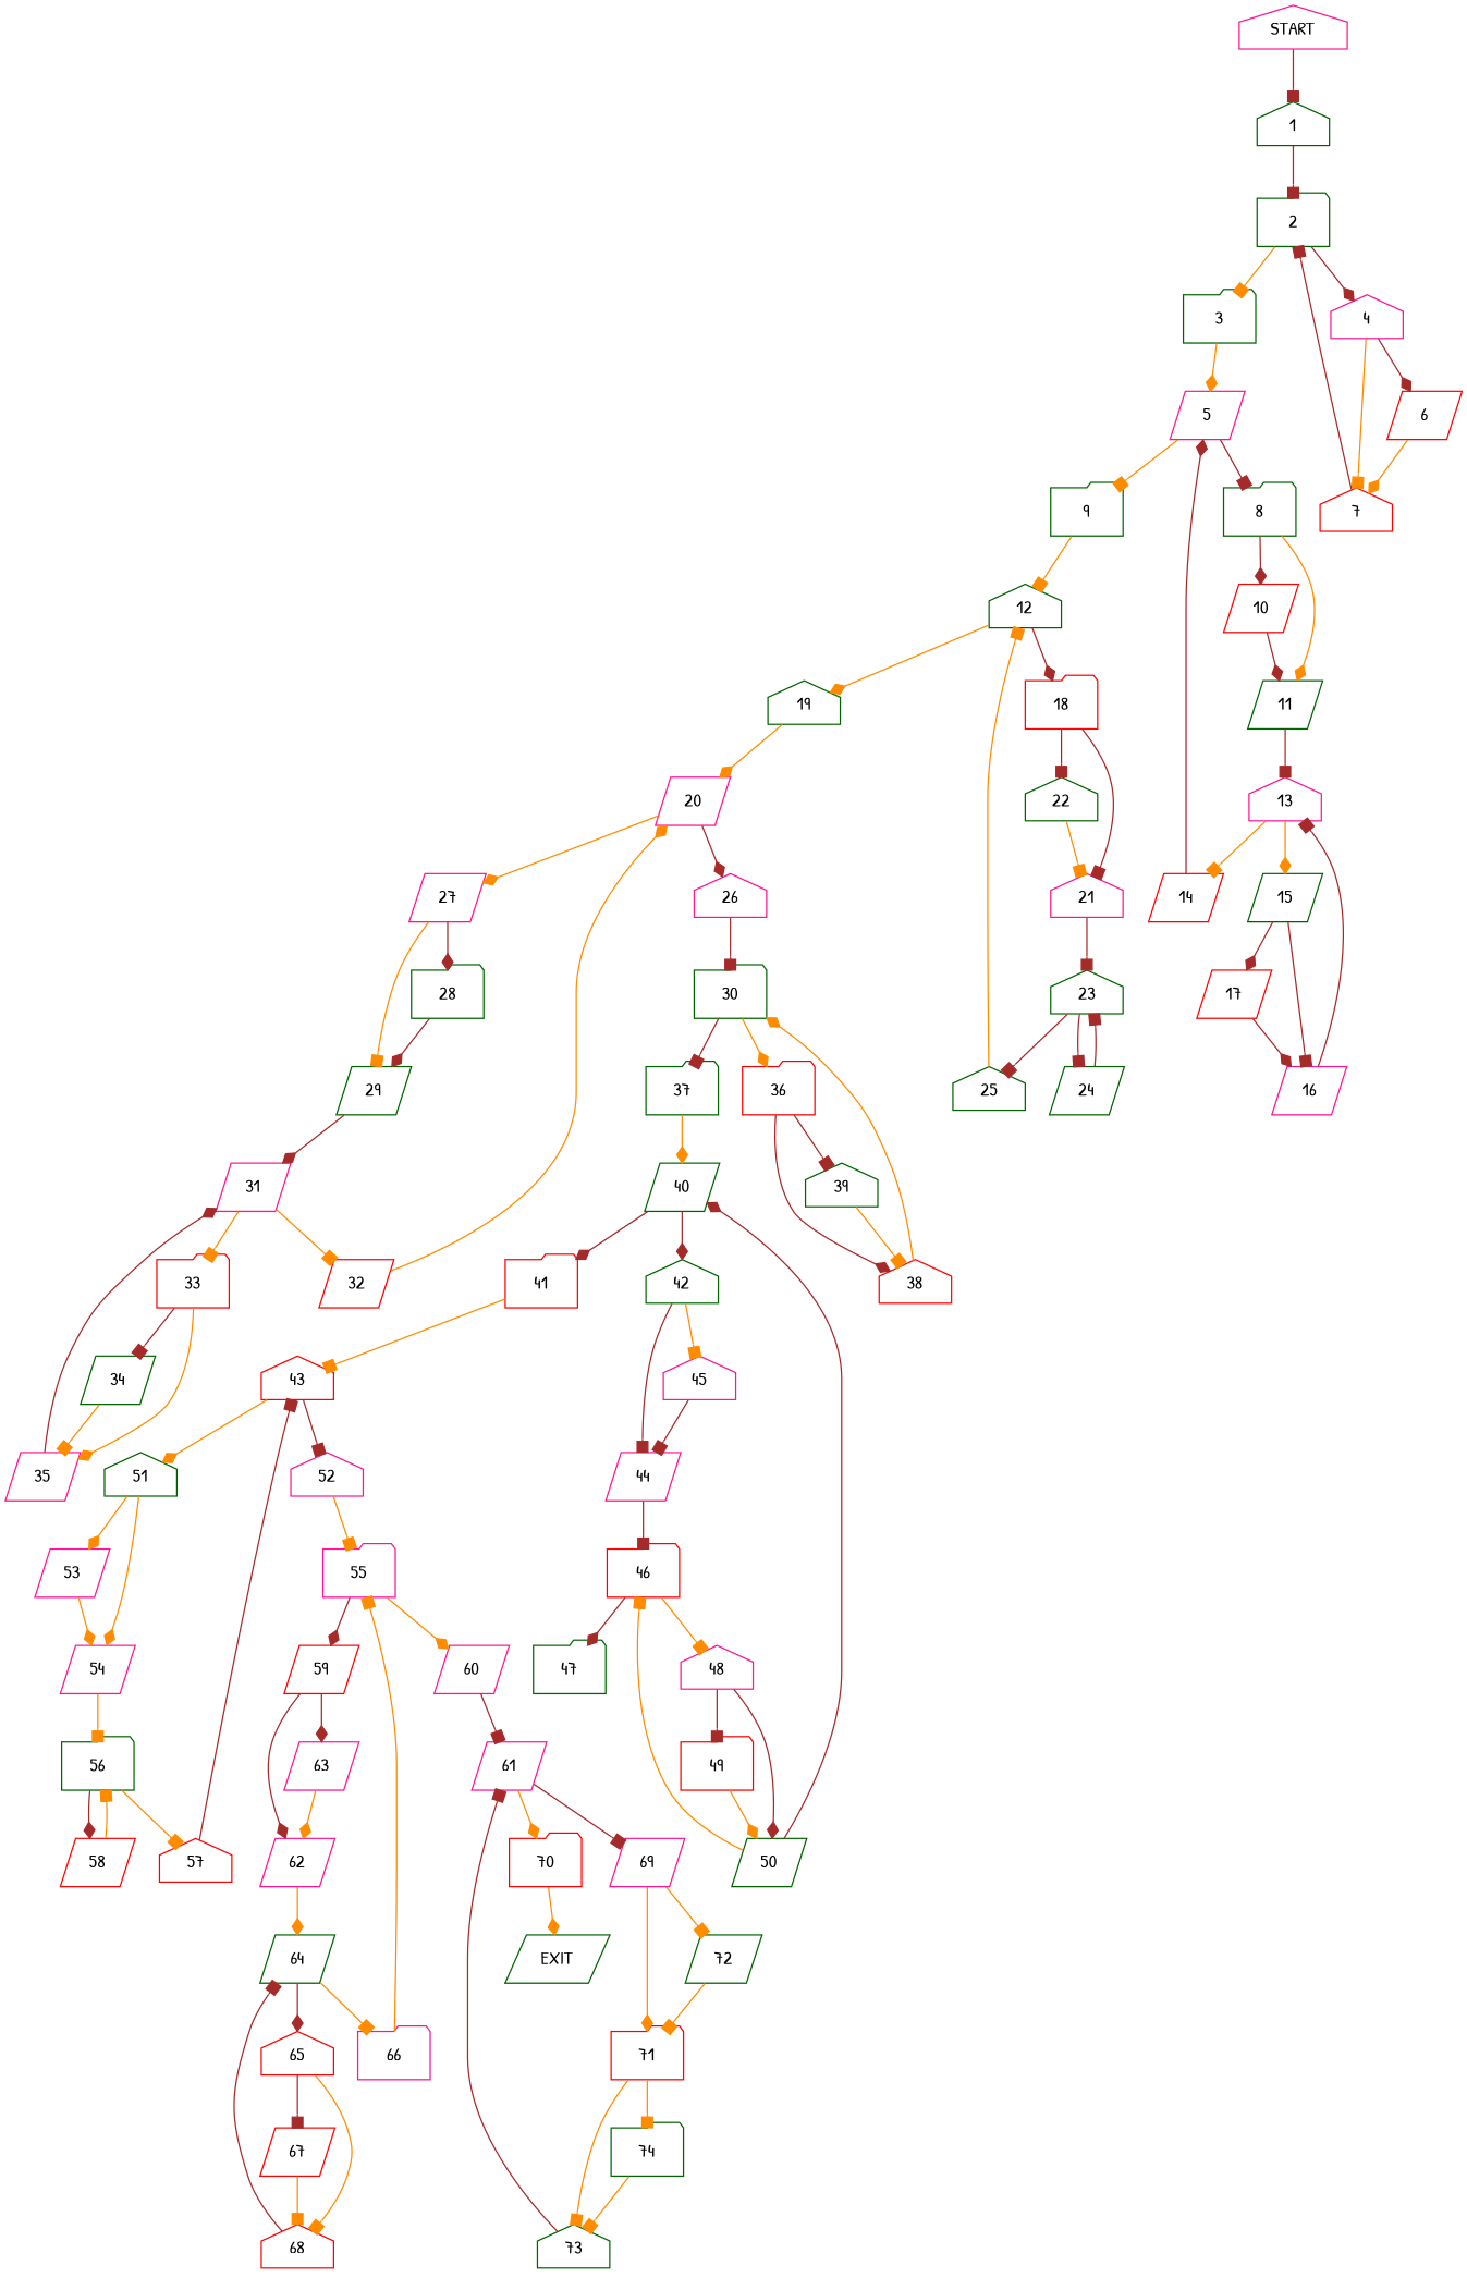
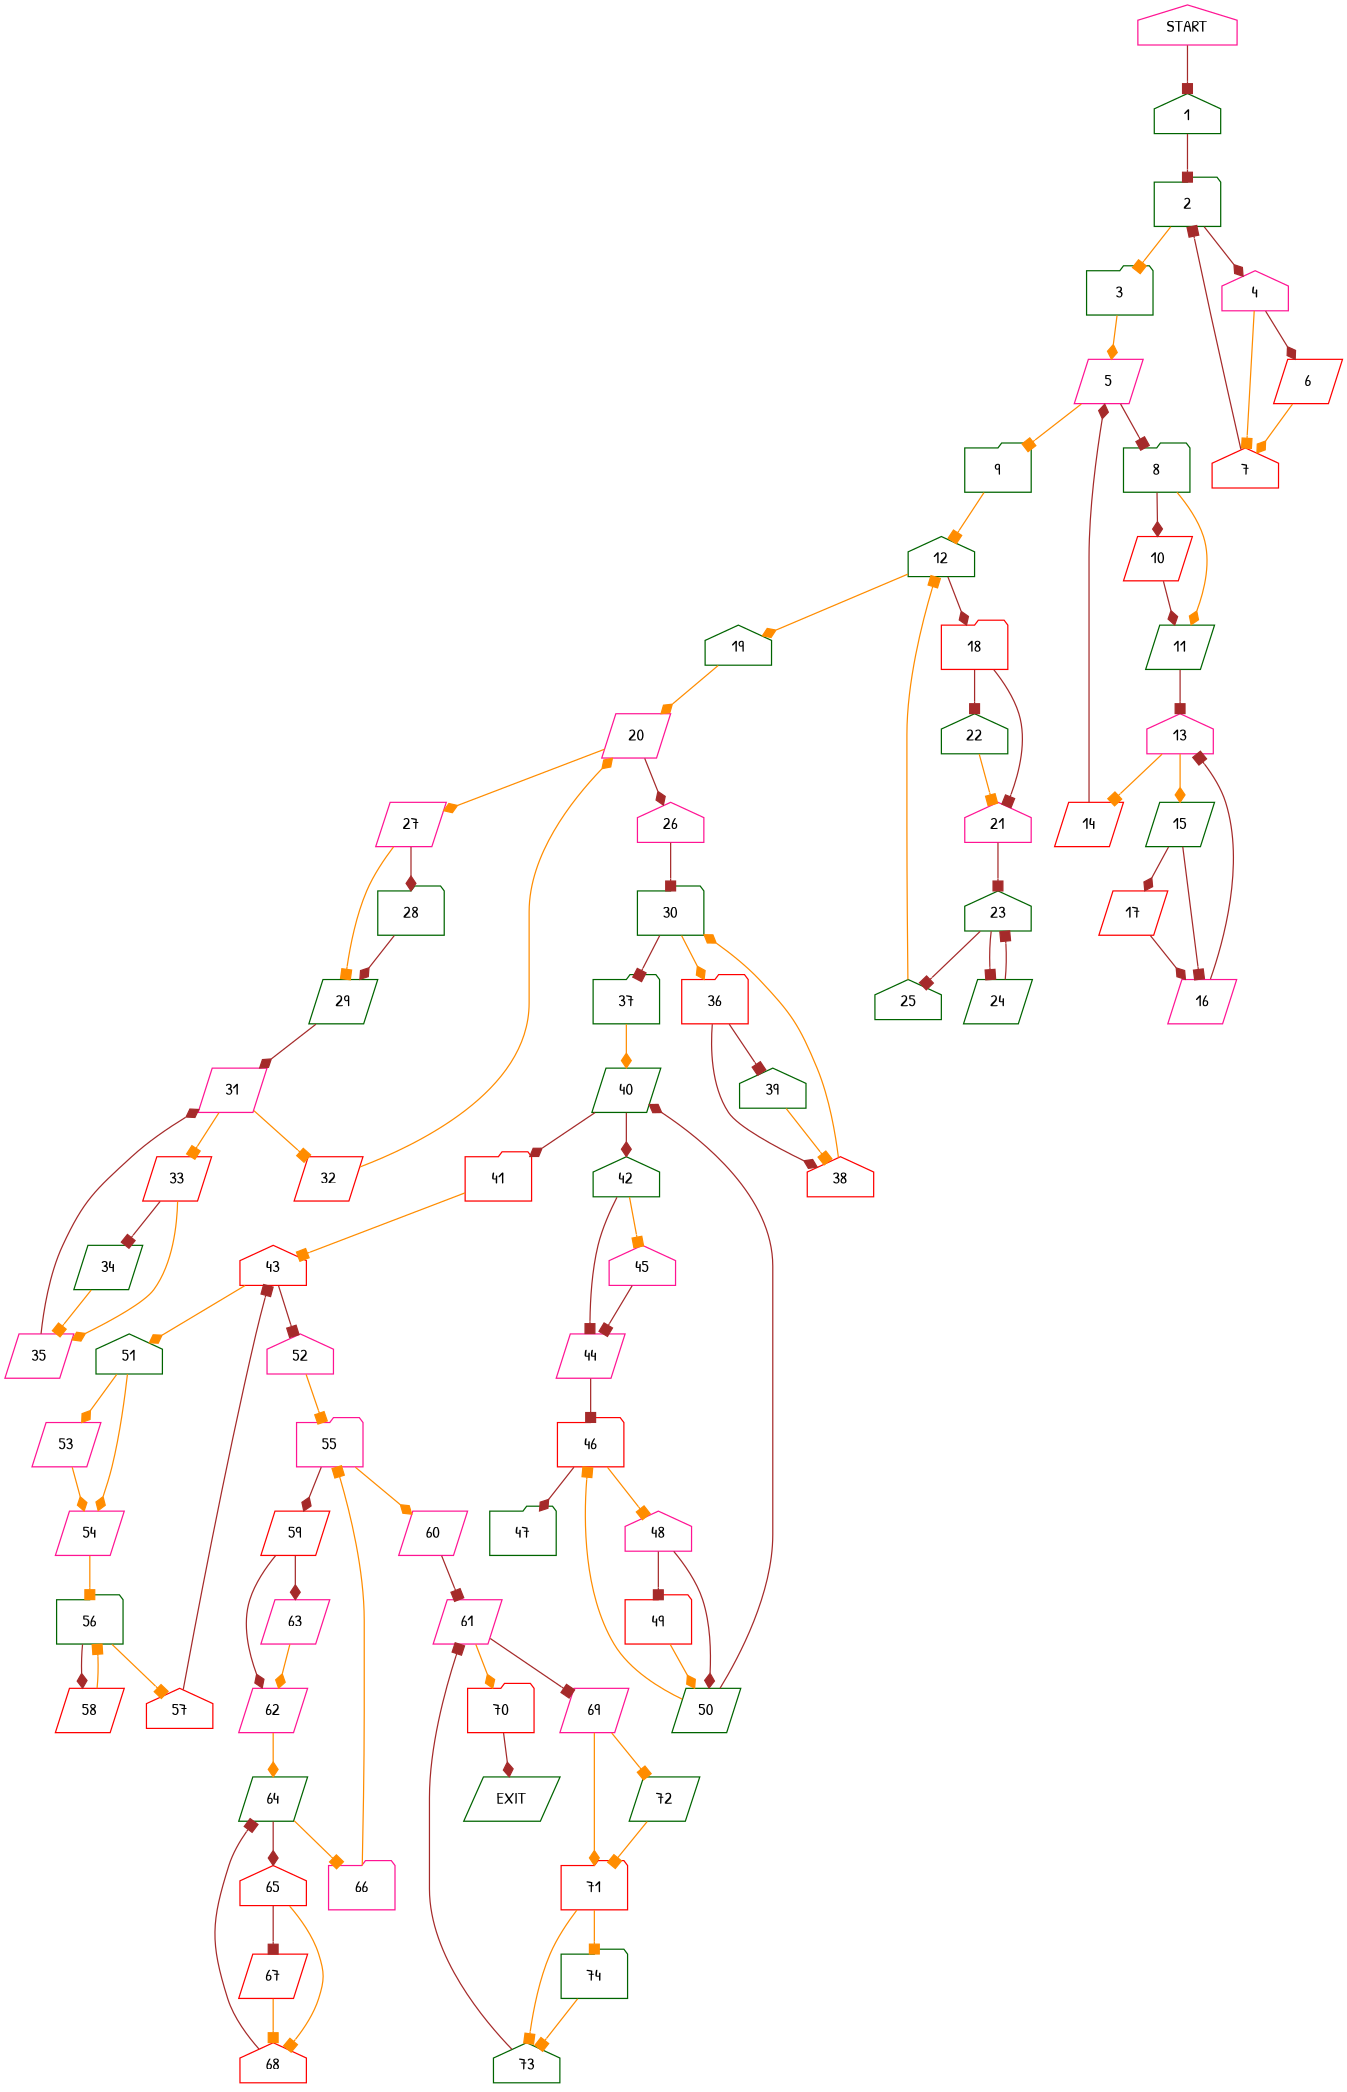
  digraph {
    fontname="Patrick Hand"
    node [color=darkgreen fontname="Patrick Hand" shape=parallelogram]
    edge [arrowhead=box color=brown fontname="Patrick Hand"]
    n1 [color=deeppink label=START shape=house]
    1 [shape=house]
    2 [shape=folder]
    n4 [label=EXIT]
    3 [shape=folder]
    4 [color=deeppink shape=house]
    5 [color=deeppink]
    6 [color=red]
    7 [color=red shape=house]
    8 [shape=folder]
    9 [shape=folder]
    10 [color=red]
    11
    12 [shape=house]
    13 [color=deeppink shape=house]
    18 [color=red shape=folder]
    19 [shape=house]
    14 [color=red]
    15
    21 [color=deeppink shape=house]
    22 [shape=house]
    20 [color=deeppink]
    16 [color=deeppink]
    17 [color=red]
    23 [shape=house]
    26 [color=deeppink shape=house]
    27 [color=deeppink]
    30 [shape=folder]
    28 [shape=folder]
    29
    24
    25 [shape=house]
    36 [color=red shape=folder]
    37 [shape=folder]
    31 [color=deeppink]
    32 [color=red]
-   33 [color=red shape=folder]
+   33 [color=red]
    38 [color=red shape=house]
    39 [shape=house]
    40
    34
    35 [color=deeppink]
    41 [color=red shape=folder]
    42 [shape=house]
    43 [color=red shape=house]
    44 [color=deeppink]
    45 [color=deeppink shape=house]
    51 [shape=house]
    52 [color=deeppink shape=house]
    46 [color=red shape=folder]
    53 [color=deeppink]
    54 [color=deeppink]
    55 [color=deeppink shape=folder]
    47 [shape=folder]
    48 [color=deeppink shape=house]
    49 [color=red shape=folder]
    50
    56 [shape=folder]
    59 [color=red]
    60 [color=deeppink]
    57 [color=red shape=house]
    58 [color=red]
    62 [color=deeppink]
    63 [color=deeppink]
    61 [color=deeppink]
    64
    69 [color=deeppink]
    70 [color=red shape=folder]
    71 [color=red shape=folder]
    72
    65 [color=red shape=house]
    66 [color=deeppink shape=folder]
    67 [color=red]
    68 [color=red shape=house]
    73 [shape=house]
    74 [shape=folder]
    n1 -> 1
    1 -> 2
    2 -> 3 [color=darkorange]
    2 -> 4 [arrowhead=diamond]
    3 -> 5 [arrowhead=diamond color=darkorange]
    4 -> 6 [arrowhead=diamond]
    4 -> 7 [color=darkorange]
    5 -> 8
    5 -> 9 [color=darkorange]
    6 -> 7 [arrowhead=diamond color=darkorange]
    7 -> 2
    8 -> 10 [arrowhead=diamond]
    8 -> 11 [arrowhead=diamond color=darkorange]
    9 -> 12 [color=darkorange]
    10 -> 11 [arrowhead=diamond]
    11 -> 13
    12 -> 18 [arrowhead=diamond]
    12 -> 19 [arrowhead=diamond color=darkorange]
    13 -> 14 [color=darkorange]
    13 -> 15 [arrowhead=diamond color=darkorange]
    18 -> 21
    18 -> 22
    19 -> 20 [arrowhead=diamond color=darkorange]
    14 -> 5 [arrowhead=diamond]
    15 -> 16
    15 -> 17 [arrowhead=diamond]
    21 -> 23
    22 -> 21 [color=darkorange]
    20 -> 26 [arrowhead=diamond]
    20 -> 27 [arrowhead=diamond color=darkorange]
    16 -> 13
    17 -> 16 [arrowhead=diamond]
    23 -> 24
    23 -> 25
    26 -> 30
    27 -> 28 [arrowhead=diamond]
    27 -> 29 [color=darkorange]
    30 -> 36 [arrowhead=diamond color=darkorange]
    30 -> 37
    28 -> 29 [arrowhead=diamond]
    29 -> 31 [arrowhead=diamond]
    24 -> 23
    25 -> 12 [color=darkorange]
    36 -> 38 [arrowhead=diamond]
    36 -> 39
    37 -> 40 [arrowhead=diamond color=darkorange]
    31 -> 32 [color=darkorange]
    31 -> 33 [color=darkorange]
    32 -> 20 [arrowhead=diamond color=darkorange]
    33 -> 34
    33 -> 35 [arrowhead=diamond color=darkorange]
    38 -> 30 [arrowhead=diamond color=darkorange]
    39 -> 38 [color=darkorange]
    40 -> 41 [arrowhead=diamond]
    40 -> 42 [arrowhead=diamond]
    34 -> 35 [color=darkorange]
    35 -> 31 [arrowhead=diamond]
    41 -> 43 [color=darkorange]
    42 -> 44
    42 -> 45 [color=darkorange]
    43 -> 51 [arrowhead=diamond color=darkorange]
    43 -> 52
    44 -> 46
    45 -> 44
    51 -> 53 [arrowhead=diamond color=darkorange]
    51 -> 54 [arrowhead=diamond color=darkorange]
    52 -> 55 [color=darkorange]
    46 -> 47 [arrowhead=diamond]
    46 -> 48 [color=darkorange]
    53 -> 54 [arrowhead=diamond color=darkorange]
    54 -> 56 [color=darkorange]
    55 -> 59 [arrowhead=diamond]
    55 -> 60 [arrowhead=diamond color=darkorange]
    48 -> 49
    48 -> 50 [arrowhead=diamond]
    49 -> 50 [arrowhead=diamond color=darkorange]
    50 -> 40 [arrowhead=diamond]
    50 -> 46 [color=darkorange]
    56 -> 57 [color=darkorange]
    56 -> 58 [arrowhead=diamond]
    59 -> 62 [arrowhead=diamond]
    59 -> 63 [arrowhead=diamond]
    60 -> 61
    57 -> 43
    58 -> 56 [color=darkorange]
    62 -> 64 [arrowhead=diamond color=darkorange]
    63 -> 62 [arrowhead=diamond color=darkorange]
    61 -> 69
    61 -> 70 [arrowhead=diamond color=darkorange]
    64 -> 65 [arrowhead=diamond]
    64 -> 66 [color=darkorange]
    69 -> 71 [arrowhead=diamond color=darkorange]
    69 -> 72 [color=darkorange]
-   70 -> n4 [arrowhead=diamond color=darkorange]
+   70 -> n4 [arrowhead=diamond]
    71 -> 73 [color=darkorange]
    71 -> 74 [color=darkorange]
    72 -> 71 [color=darkorange]
    65 -> 67
    65 -> 68 [color=darkorange]
    66 -> 55 [color=darkorange]
    67 -> 68 [color=darkorange]
    68 -> 64
    73 -> 61
    74 -> 73 [color=darkorange]
  }
